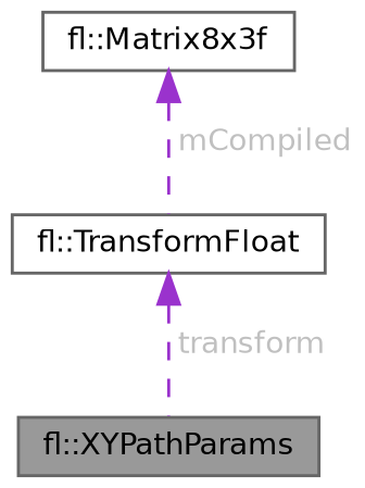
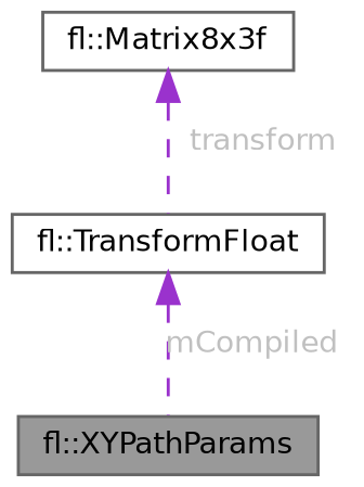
  digraph {
    node [color=gray40 fillcolor=white fontname=Helvetica fontsize=10 shape=box style=filled]
    edge [color=darkorchid3 dir=back fontcolor=grey fontname=Helvetica fontsize=10 labelfontname=Helvetica labelfontsize=10 style=dashed]
    n1 [fillcolor=grey60 fontcolor=black height=0.2 label="fl::XYPathParams" width=0.4]
    n2 [height=0.2 label="fl::TransformFloat" width=0.4]
    n3 [height=0.2 label="fl::Matrix8x3f" width=0.4]
-   n2 -> n1 [label=" transform"]
-   n3 -> n2 [label=" mCompiled"]
+   n2 -> n1 [label=" mCompiled"]
+   n3 -> n2 [label=" transform"]
  }
